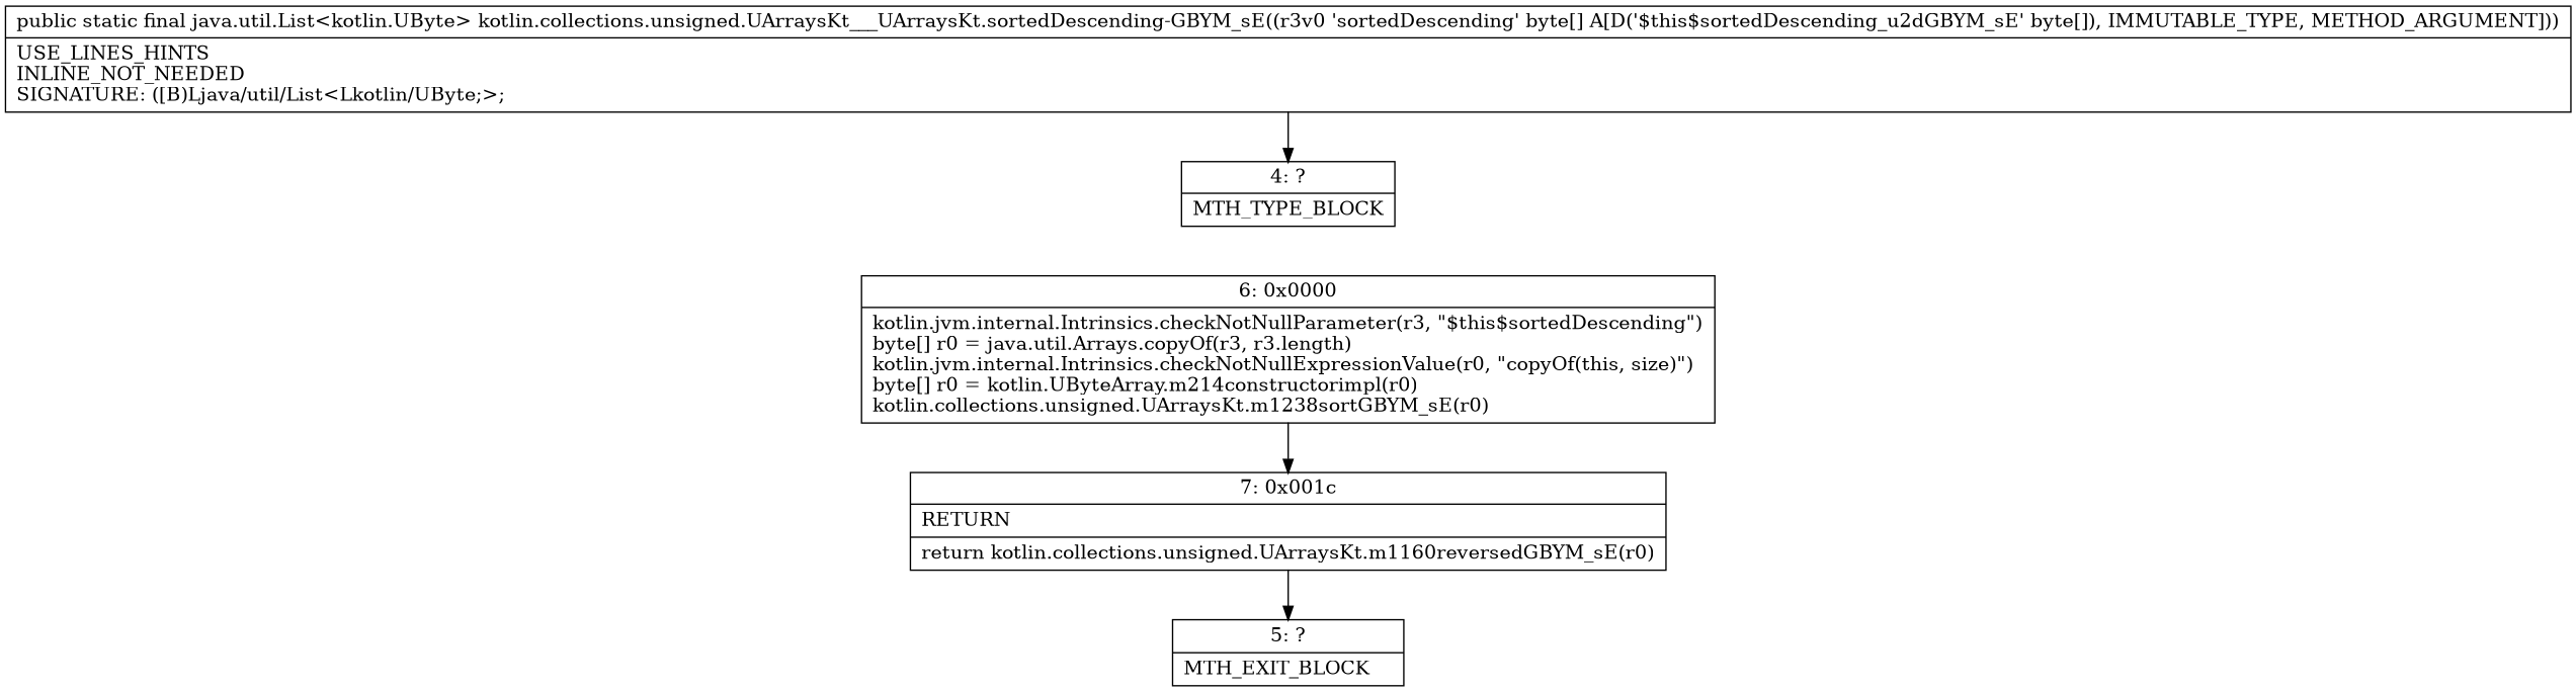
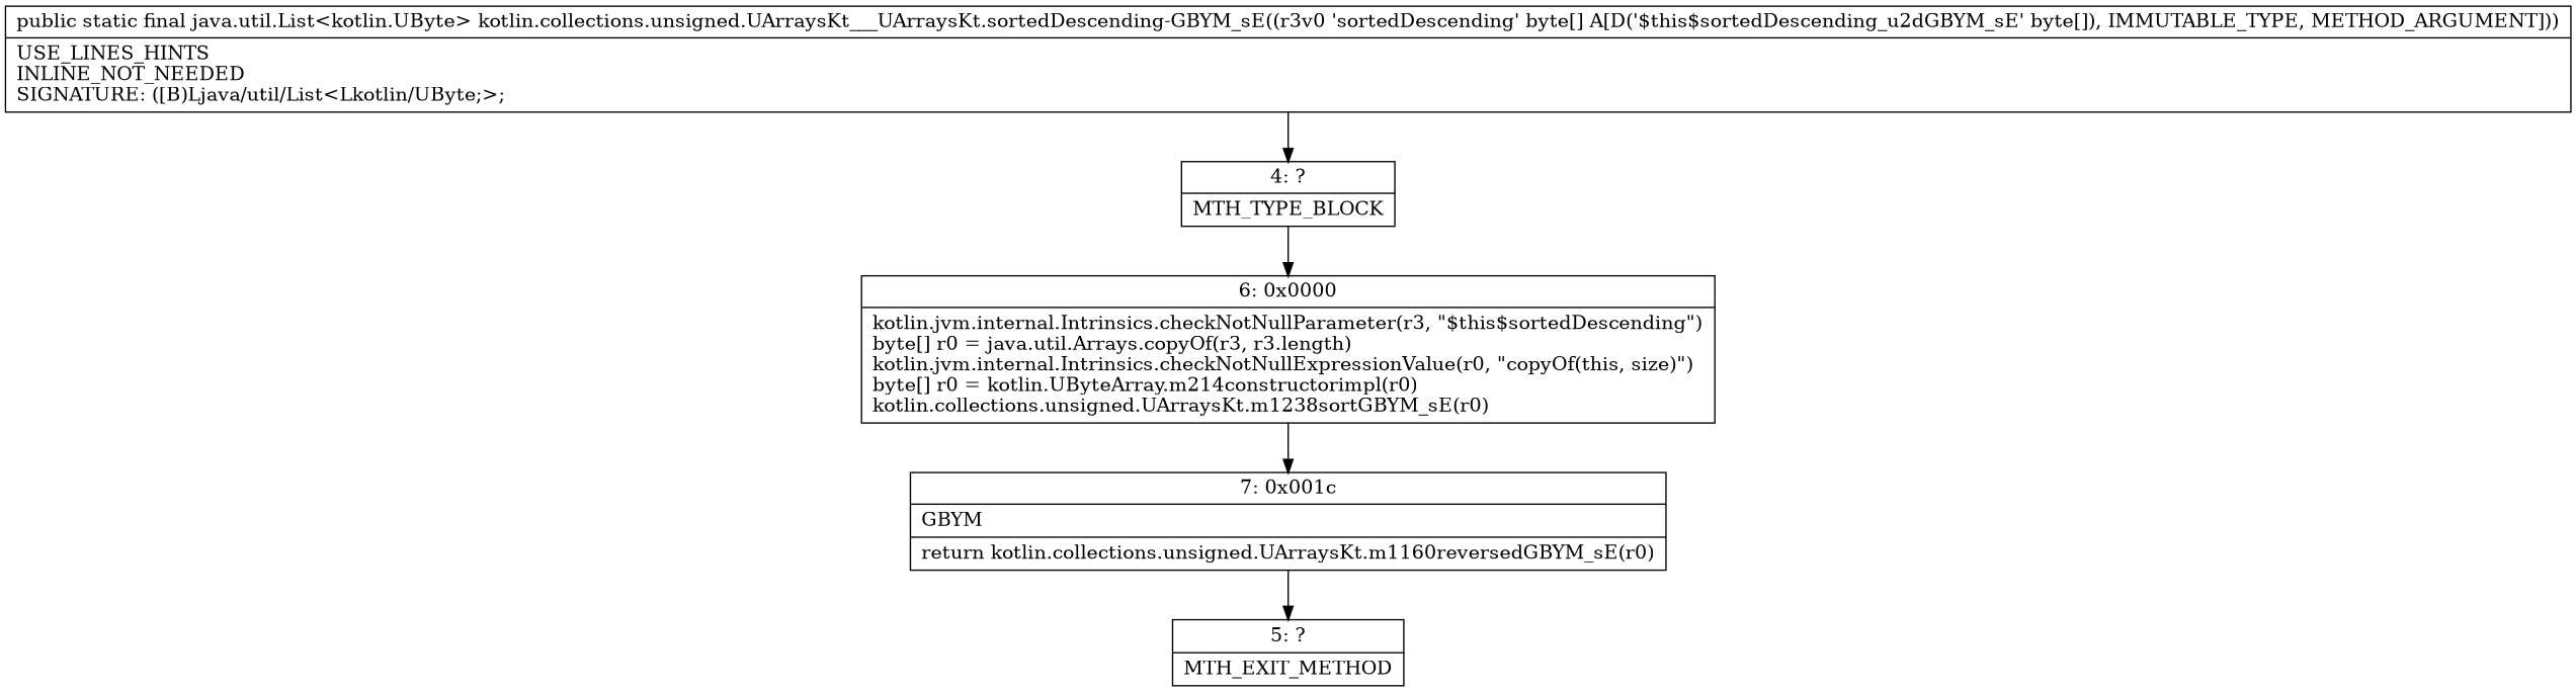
  digraph {
    node [shape=record]
    n1 [label="{4\:\ ?|MTH_TYPE_BLOCK\l}"]
    n2 [label="{6\:\ 0x0000|kotlin.jvm.internal.Intrinsics.checkNotNullParameter(r3, \"$this$sortedDescending\")\lbyte[] r0 = java.util.Arrays.copyOf(r3, r3.length)\lkotlin.jvm.internal.Intrinsics.checkNotNullExpressionValue(r0, \"copyOf(this, size)\")\lbyte[] r0 = kotlin.UByteArray.m214constructorimpl(r0)\lkotlin.collections.unsigned.UArraysKt.m1238sortGBYM_sE(r0)\l}"]
-   n3 [label="{7\:\ 0x001c|RETURN\l|return kotlin.collections.unsigned.UArraysKt.m1160reversedGBYM_sE(r0)\l}"]
-   n4 [label="{5\:\ ?|MTH_EXIT_BLOCK\l}"]
+   n3 [label="{7\:\ 0x001c|GBYM\l|return kotlin.collections.unsigned.UArraysKt.m1160reversedGBYM_sE(r0)\l}"]
+   n4 [label="{5\:\ ?|MTH_EXIT_METHOD\l}"]
    n5 [label="{public static final java.util.List\<kotlin.UByte\> kotlin.collections.unsigned.UArraysKt___UArraysKt.sortedDescending\-GBYM_sE((r3v0 'sortedDescending' byte[] A[D('$this$sortedDescending_u2dGBYM_sE' byte[]), IMMUTABLE_TYPE, METHOD_ARGUMENT]))  | USE_LINES_HINTS\lINLINE_NOT_NEEDED\lSIGNATURE: ([B)Ljava\/util\/List\<Lkotlin\/UByte;\>;\l}"]
+   n1 -> n2
    n2 -> n3
    n3 -> n4
    n5 -> n1
  }
